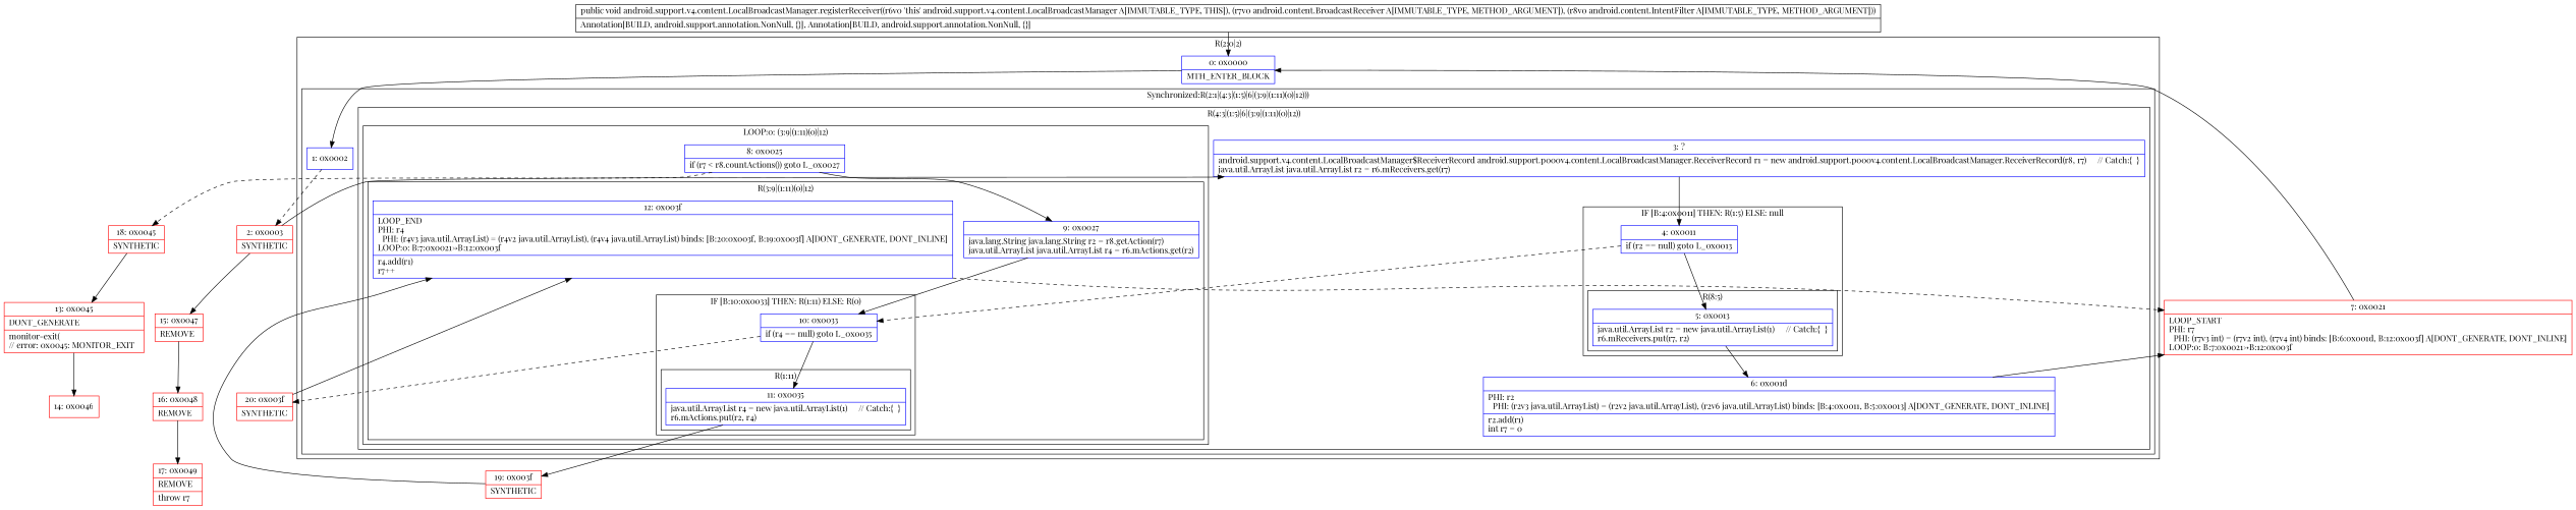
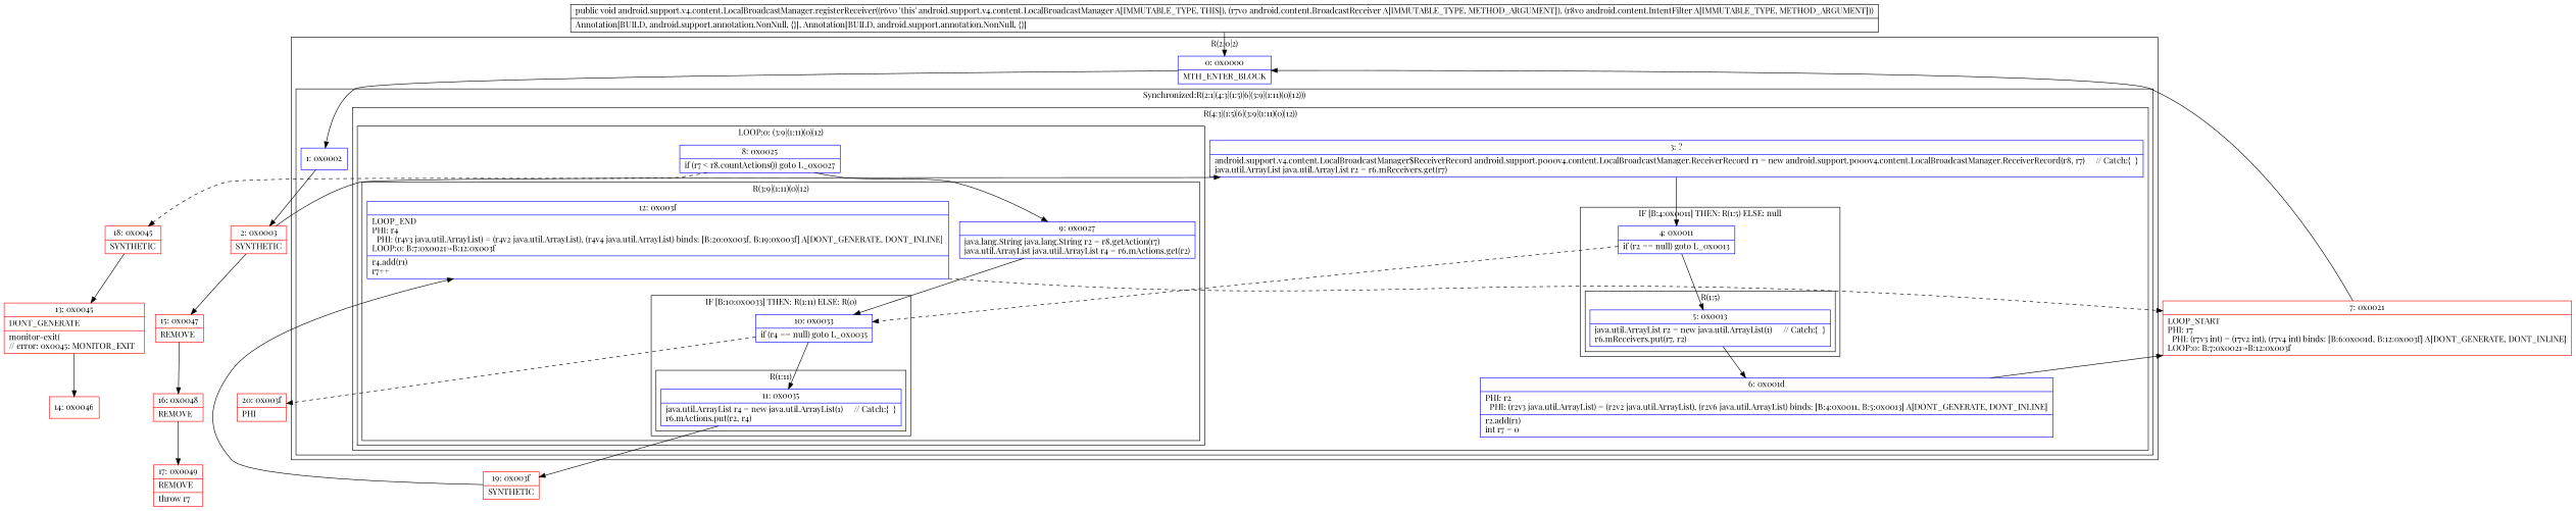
  digraph {
    fontname="Playfair Display"
    node [color=blue fontname="Playfair Display" shape=record]
    edge [fontname="Playfair Display"]
    n1 [label="{5\:\ 0x0013|java.util.ArrayList r2 = new java.util.ArrayList(1)     \/\/ Catch:\{  \}\lr6.mReceivers.put(r7, r2)\l}"]
    n2 [label="{4\:\ 0x0011|if (r2 == null) goto L_0x0013\l}"]
    n3 [label="{11\:\ 0x0035|java.util.ArrayList r4 = new java.util.ArrayList(1)     \/\/ Catch:\{  \}\lr6.mActions.put(r2, r4)\l}"]
    n4 [label="{10\:\ 0x0033|if (r4 == null) goto L_0x0035\l}"]
    n5 [label="{9\:\ 0x0027|java.lang.String java.lang.String r2 = r8.getAction(r7)\ljava.util.ArrayList java.util.ArrayList r4 = r6.mActions.get(r2)\l}"]
    n6 [label="{12\:\ 0x003f|LOOP_END\lPHI: r4 \l  PHI: (r4v3 java.util.ArrayList) = (r4v2 java.util.ArrayList), (r4v4 java.util.ArrayList) binds: [B:20:0x003f, B:19:0x003f] A[DONT_GENERATE, DONT_INLINE]\lLOOP:0: B:7:0x0021\-\>B:12:0x003f\l|r4.add(r1)\lr7++\l}"]
    n7 [label="{8\:\ 0x0025|if (r7 \< r8.countActions()) goto L_0x0027\l}"]
    n8 [label="{3\:\ ?|android.support.v4.content.LocalBroadcastManager$ReceiverRecord android.support.p000v4.content.LocalBroadcastManager.ReceiverRecord r1 = new android.support.p000v4.content.LocalBroadcastManager.ReceiverRecord(r8, r7)     \/\/ Catch:\{  \}\ljava.util.ArrayList java.util.ArrayList r2 = r6.mReceivers.get(r7)\l}"]
    n9 [label="{6\:\ 0x001d|PHI: r2 \l  PHI: (r2v3 java.util.ArrayList) = (r2v2 java.util.ArrayList), (r2v6 java.util.ArrayList) binds: [B:4:0x0011, B:5:0x0013] A[DONT_GENERATE, DONT_INLINE]\l|r2.add(r1)\lint r7 = 0\l}"]
    n10 [label="{1\:\ 0x0002}"]
    n11 [label="{0\:\ 0x0000|MTH_ENTER_BLOCK\l}"]
    n12 [color=red label="{19\:\ 0x003f|SYNTHETIC\l}"]
-   n13 [color=red label="{20\:\ 0x003f|SYNTHETIC\l}"]
+   n13 [color=red label="{20\:\ 0x003f|PHI\l}"]
    n14 [color=red label="{7\:\ 0x0021|LOOP_START\lPHI: r7 \l  PHI: (r7v3 int) = (r7v2 int), (r7v4 int) binds: [B:6:0x001d, B:12:0x003f] A[DONT_GENERATE, DONT_INLINE]\lLOOP:0: B:7:0x0021\-\>B:12:0x003f\l}"]
    n15 [color=red label="{18\:\ 0x0045|SYNTHETIC\l}"]
    n16 [color=red label="{2\:\ 0x0003|SYNTHETIC\l}"]
    n17 [color=red label="{15\:\ 0x0047|REMOVE\l}"]
    n18 [color=red label="{13\:\ 0x0045|DONT_GENERATE\l|monitor\-exit(\l\/\/ error: 0x0045: MONITOR_EXIT  \l}"]
    n19 [color=red label="{16\:\ 0x0048|REMOVE\l}"]
    n20 [color=red label="{14\:\ 0x0046}"]
    n21 [color=red label="{17\:\ 0x0049|REMOVE\l|throw r7\l}"]
    n22 [label="{public void android.support.v4.content.LocalBroadcastManager.registerReceiver((r6v0 'this' android.support.v4.content.LocalBroadcastManager A[IMMUTABLE_TYPE, THIS]), (r7v0 android.content.BroadcastReceiver A[IMMUTABLE_TYPE, METHOD_ARGUMENT]), (r8v0 android.content.IntentFilter A[IMMUTABLE_TYPE, METHOD_ARGUMENT]))  | Annotation[BUILD, android.support.annotation.NonNull, \{\}], Annotation[BUILD, android.support.annotation.NonNull, \{\}]\l}" color=""]
    subgraph cluster_1 {
      label="R(2:0|2)"
      n11
      subgraph cluster_2 {
        label="Synchronized:R(2:1|(4:3|(1:5)|6|(3:9|(1:11)(0)|12)))"
        n10
        subgraph cluster_3 {
          label="R(4:3|(1:5)|6|(3:9|(1:11)(0)|12))"
          n8
          n9
          subgraph cluster_4 {
            label="IF [B:4:0x0011] THEN: R(1:5) ELSE: null"
            n2
            subgraph cluster_5 {
-             label="R(8:5)"
+             label="R(1:5)"
              n1
            }
          }
          subgraph cluster_6 {
            label="LOOP:0: (3:9|(1:11)(0)|12)"
            n7
            subgraph cluster_7 {
              label="R(3:9|(1:11)(0)|12)"
              n5
              n6
              subgraph cluster_8 {
                label="IF [B:10:0x0033] THEN: R(1:11) ELSE: R(0)"
                n4
                subgraph cluster_9 {
                  label="R(1:11)"
                  n3
                }
                subgraph cluster_10 {
                  label="R(0)"
                }
              }
            }
          }
        }
      }
    }
    n1 -> n9
    n2 -> n1
    n2 -> n4 [style=dashed]
    n3 -> n12
    n4 -> n3
    n4 -> n13 [style=dashed]
    n5 -> n4
    n6 -> n14 [style=dashed]
    n7 -> n5
    n7 -> n15 [style=dashed]
    n8 -> n2
    n9 -> n14
-   n10 -> n16 [style=dashed]
+   n10 -> n16
    n11 -> n10
    n12 -> n6
-   n13 -> n6
    n14 -> n11
    n15 -> n18
    n16 -> n8
    n16 -> n17
    n17 -> n19
    n18 -> n20
    n19 -> n21
    n22 -> n11
  }
